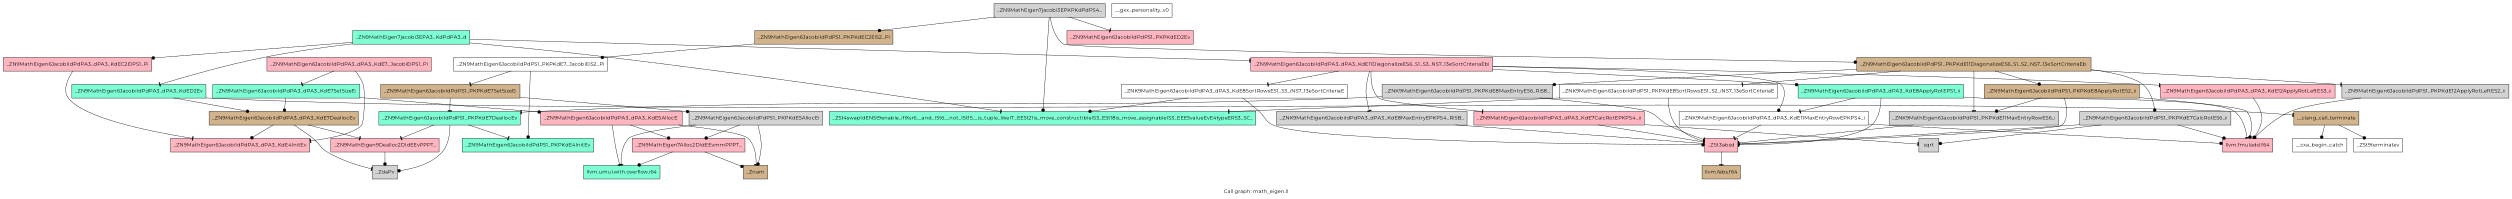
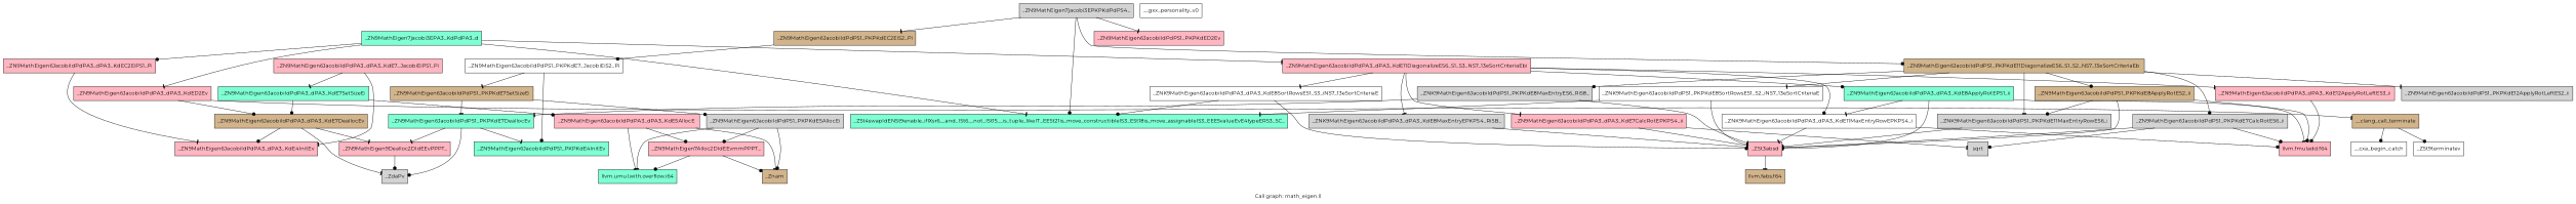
  digraph {
    fontname=Montserrat
    label="Call graph: math_eigen.ll"
    node [fillcolor=lightpink fontname=Montserrat shape=record style=filled]
    edge [arrowhead=tee fontname=Montserrat]
    n1 [fillcolor=aquamarine label="{_ZN9MathEigen7jacobi3EPA3_KdPdPA3_d}"]
    n2 [label="{_ZN9MathEigen6JacobiIdPdPA3_dPA3_KdEC2EiPS1_Pi}"]
    n3 [label="{_ZN9MathEigen6JacobiIdPdPA3_dPA3_KdE11DiagonalizeES6_S1_S3_NS7_13eSortCriteriaEbi}"]
    n4 [fillcolor=aquamarine label="{_ZSt4swapIdENSt9enable_ifIXsr6__and_ISt6__not_ISt15__is_tuple_likeIT_EESt21is_move_constructibleIS3_ESt18is_move_assignableIS3_EEE5valueEvE4typeERS3_SC_}"]
-   n5 [fillcolor=aquamarine label="{_ZN9MathEigen6JacobiIdPdPA3_dPA3_KdED2Ev}"]
+   n5 [label="{_ZN9MathEigen6JacobiIdPdPA3_dPA3_KdED2Ev}"]
    n6 [label="{_ZN9MathEigen6JacobiIdPdPA3_dPA3_KdE4InitEv}"]
    n7 [fillcolor=white label="{_ZNK9MathEigen6JacobiIdPdPA3_dPA3_KdE11MaxEntryRowEPKPS4_i}"]
    n8 [fillcolor=lightgrey label="{_ZNK9MathEigen6JacobiIdPdPA3_dPA3_KdE8MaxEntryEPKPS4_RiSB_}"]
    n9 [fillcolor=white label="{_ZNK9MathEigen6JacobiIdPdPA3_dPA3_KdE8SortRowsES1_S3_iNS7_13eSortCriteriaE}"]
    n10 [label="{_ZN9MathEigen6JacobiIdPdPA3_dPA3_KdE7CalcRotEPKPS4_ii}"]
    n11 [fillcolor=aquamarine label="{_ZN9MathEigen6JacobiIdPdPA3_dPA3_KdE8ApplyRotEPS1_ii}"]
    n12 [label="{_ZN9MathEigen6JacobiIdPdPA3_dPA3_KdE12ApplyRotLeftES3_ii}"]
    n13 [fillcolor=tan label="{_ZN9MathEigen6JacobiIdPdPA3_dPA3_KdE7DeallocEv}"]
    n14 [fillcolor=tan label="{__clang_call_terminate}"]
    n15 [label="{_ZN9MathEigen6JacobiIdPdPA3_dPA3_KdE7_JacobiEiPS1_Pi}"]
    n16 [fillcolor=aquamarine label="{_ZN9MathEigen6JacobiIdPdPA3_dPA3_KdE7SetSizeEi}"]
    n17 [label="{_ZSt3absd}"]
    n18 [label="{llvm.fmuladd.f64}"]
    n19 [fillcolor=lightgrey label="{sqrt}"]
    n20 [label="{_ZN9MathEigen9Dealloc2DIdEEvPPPT_}"]
    n21 [fillcolor=lightgrey label="{_ZdaPv}"]
    n22 [fillcolor=white label="{__cxa_begin_catch}"]
    n23 [fillcolor=white label="{_ZSt9terminatev}"]
    n24 [label="{_ZN9MathEigen6JacobiIdPdPA3_dPA3_KdE5AllocEi}"]
    n25 [fillcolor=tan label="{llvm.fabs.f64}"]
    n26 [fillcolor=tan label="{_ZN9MathEigen6JacobiIdPdPS1_PKPKdE11DiagonalizeES6_S1_S2_NS7_13eSortCriteriaEbi}"]
    n27 [fillcolor=lightgrey label="{_ZNK9MathEigen6JacobiIdPdPS1_PKPKdE11MaxEntryRowES6_i}"]
    n28 [fillcolor=lightgrey label="{_ZNK9MathEigen6JacobiIdPdPS1_PKPKdE8MaxEntryES6_RiS8_}"]
    n29 [fillcolor=white label="{_ZNK9MathEigen6JacobiIdPdPS1_PKPKdE8SortRowsES1_S2_iNS7_13eSortCriteriaE}"]
    n30 [fillcolor=lightgrey label="{_ZN9MathEigen6JacobiIdPdPS1_PKPKdE7CalcRotES6_ii}"]
    n31 [fillcolor=tan label="{_ZN9MathEigen6JacobiIdPdPS1_PKPKdE8ApplyRotES2_ii}"]
    n32 [fillcolor=lightgrey label="{_ZN9MathEigen6JacobiIdPdPS1_PKPKdE12ApplyRotLeftES2_ii}"]
    n33 [fillcolor=aquamarine label="{_ZN9MathEigen6JacobiIdPdPS1_PKPKdE7DeallocEv}"]
    n34 [fillcolor=white label="{__gxx_personality_v0}"]
    n35 [fillcolor=lightgrey label="{_ZN9MathEigen7jacobi3EPKPKdPdPS4_}"]
    n36 [fillcolor=tan label="{_ZN9MathEigen6JacobiIdPdPS1_PKPKdEC2EiS2_Pi}"]
    n37 [label="{_ZN9MathEigen6JacobiIdPdPS1_PKPKdED2Ev}"]
    n38 [fillcolor=white label="{_ZN9MathEigen6JacobiIdPdPS1_PKPKdE7_JacobiEiS2_Pi}"]
    n39 [fillcolor=aquamarine label="{_ZN9MathEigen6JacobiIdPdPS1_PKPKdE4InitEv}"]
    n40 [fillcolor=tan label="{_ZN9MathEigen6JacobiIdPdPS1_PKPKdE7SetSizeEi}"]
    n41 [fillcolor=lightgrey label="{_ZN9MathEigen6JacobiIdPdPS1_PKPKdE5AllocEi}"]
    n42 [fillcolor=aquamarine label="{llvm.umul.with.overflow.i64}"]
    n43 [fillcolor=tan label="{_Znam}"]
    n44 [label="{_ZN9MathEigen7Alloc2DIdEEvmmPPPT_}"]
    n1 -> n2 [arrowhead=dot]
    n1 -> n3
    n1 -> n4
    n1 -> n5
    n2 -> n6
    n3 -> n7 [arrowhead=dot]
    n3 -> n8
    n3 -> n9
    n3 -> n10
    n3 -> n11 [arrowhead=dot]
    n3 -> n12
    n5 -> n13 [arrowhead=dot]
    n5 -> n14
    n7 -> n17
    n7 -> n18 [arrowhead=dot]
    n8 -> n17
    n9 -> n4 [arrowhead=dot]
    n9 -> n17 [arrowhead=dot]
    n10 -> n17
    n10 -> n19
    n11 -> n7
    n11 -> n17
    n11 -> n18
    n12 -> n18 [arrowhead=dot]
    n13 -> n6 [arrowhead=dot]
    n13 -> n20
    n13 -> n21
    n14 -> n22 [arrowhead=dot]
    n14 -> n23 [arrowhead=dot]
    n15 -> n6
    n15 -> n16
    n16 -> n13 [arrowhead=dot]
    n16 -> n24 [arrowhead=dot]
    n17 -> n25
    n20 -> n21 [arrowhead=dot]
    n24 -> n42
    n24 -> n43
    n24 -> n44 [arrowhead=dot]
    n26 -> n27
    n26 -> n28 [arrowhead=dot]
    n26 -> n29
    n26 -> n30 [arrowhead=dot]
    n26 -> n31 [arrowhead=dot]
    n26 -> n32
    n27 -> n17
    n28 -> n17
    n28 -> n33
    n29 -> n4
    n29 -> n17
    n30 -> n17
    n30 -> n18 [arrowhead=dot]
    n30 -> n19 [arrowhead=dot]
    n31 -> n17
    n31 -> n18 [arrowhead=dot]
    n31 -> n27 [arrowhead=dot]
-   n32 -> n18 [arrowhead=dot]
    n33 -> n20
    n33 -> n21 [arrowhead=dot]
    n33 -> n39
    n35 -> n4 [arrowhead=dot]
    n35 -> n26 [arrowhead=dot]
-   n35 -> n36 [arrowhead=dot]
+   n35 -> n36
    n35 -> n37
    n36 -> n38 [arrowhead=dot]
    n38 -> n39 [arrowhead=dot]
    n38 -> n40
    n40 -> n33
    n40 -> n41 [arrowhead=dot]
    n41 -> n42
    n41 -> n43 [arrowhead=dot]
    n41 -> n44 [arrowhead=dot]
    n44 -> n42 [arrowhead=dot]
    n44 -> n43 [arrowhead=dot]
  }
